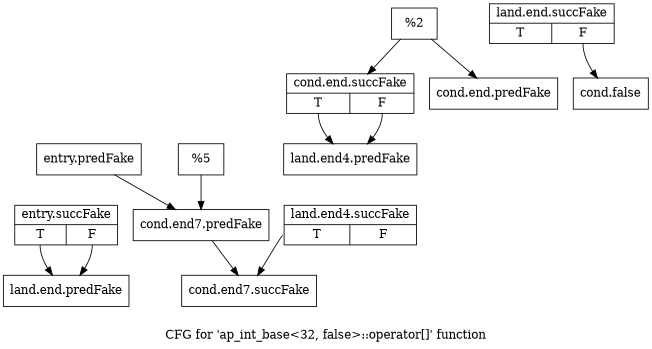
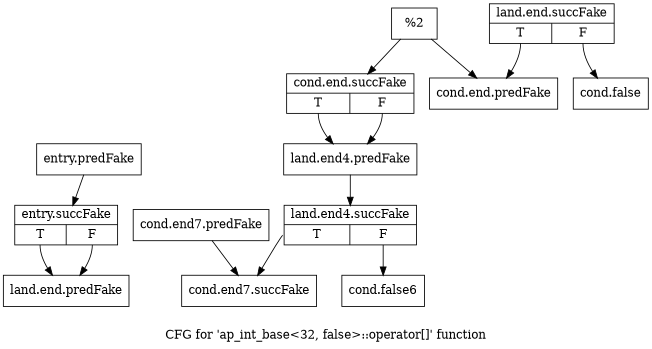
  digraph {
    label="CFG for 'ap_int_base\<32, false\>::operator[]' function"
    node [shape=record filename="/home/omerfaruk/tools/Xilinx/Vitis_HLS/2023.2/include/etc/ap_int_base.h" linenumber=1124]
    edge [execusionnum=0]
    n1 [label="{entry.predFake}" filename="" linenumber=""]
    n2 [label="{entry.succFake|{<s0>T|<s1>F}}" linenumber=1123]
    n3 [label="{land.end.predFake}" linenumber=1123]
    n4 [label="{land.end.succFake|{<s0>T|<s1>F}}" linenumber=1123]
    n5 [label="{cond.end.predFake}"]
    n6 [label="{cond.false}" linenumber=1123]
    n7 [label="{cond.end.succFake|{<s0>T|<s1>F}}"]
    n8 [label="{land.end4.predFake}"]
    n9 [label="{%2}" linenumber=1123]
    n10 [label="{land.end4.succFake|{<s0>T|<s1>F}}"]
+   n11 [label="{cond.false6}"]
    n12 [label="{cond.end7.succFake}" linenumber=1126]
    n13 [label="{cond.end7.predFake}" linenumber=1125]
-   n14 [label="{%5}"]
-   n1 -> n13 [filename="/home/omerfaruk/tools/Xilinx/Vitis_HLS/2023.2/include/etc/ap_int_base.h"]
+   n1 -> n2 [filename="/home/omerfaruk/tools/Xilinx/Vitis_HLS/2023.2/include/etc/ap_int_base.h"]
    n2 -> n3 [tailport=s0]
    n2 -> n3 [tailport=s1 execusionnum=""]
+   n4 -> n5 [filename="/home/omerfaruk/tools/Xilinx/Vitis_HLS/2023.2/include/etc/ap_int_base.h" tailport=s0]
    n4 -> n6 [tailport=s1 execusionnum=""]
    n7 -> n8 [tailport=s0]
    n7 -> n8 [tailport=s1 execusionnum=""]
+   n8 -> n10 [filename="/home/omerfaruk/tools/Xilinx/Vitis_HLS/2023.2/include/etc/ap_int_base.h"]
    n9 -> n5 [execusionnum=""]
    n9 -> n7 [filename="/home/omerfaruk/tools/Xilinx/Vitis_HLS/2023.2/include/etc/ap_int_base.h"]
+   n10 -> n11 [tailport=s1 execusionnum=""]
    n10 -> n12 [filename="/home/omerfaruk/tools/Xilinx/Vitis_HLS/2023.2/include/etc/ap_int_base.h" tailport=s0]
    n13 -> n12 [filename="/home/omerfaruk/tools/Xilinx/Vitis_HLS/2023.2/include/etc/ap_int_base.h"]
-   n14 -> n13 [execusionnum=""]
  }
